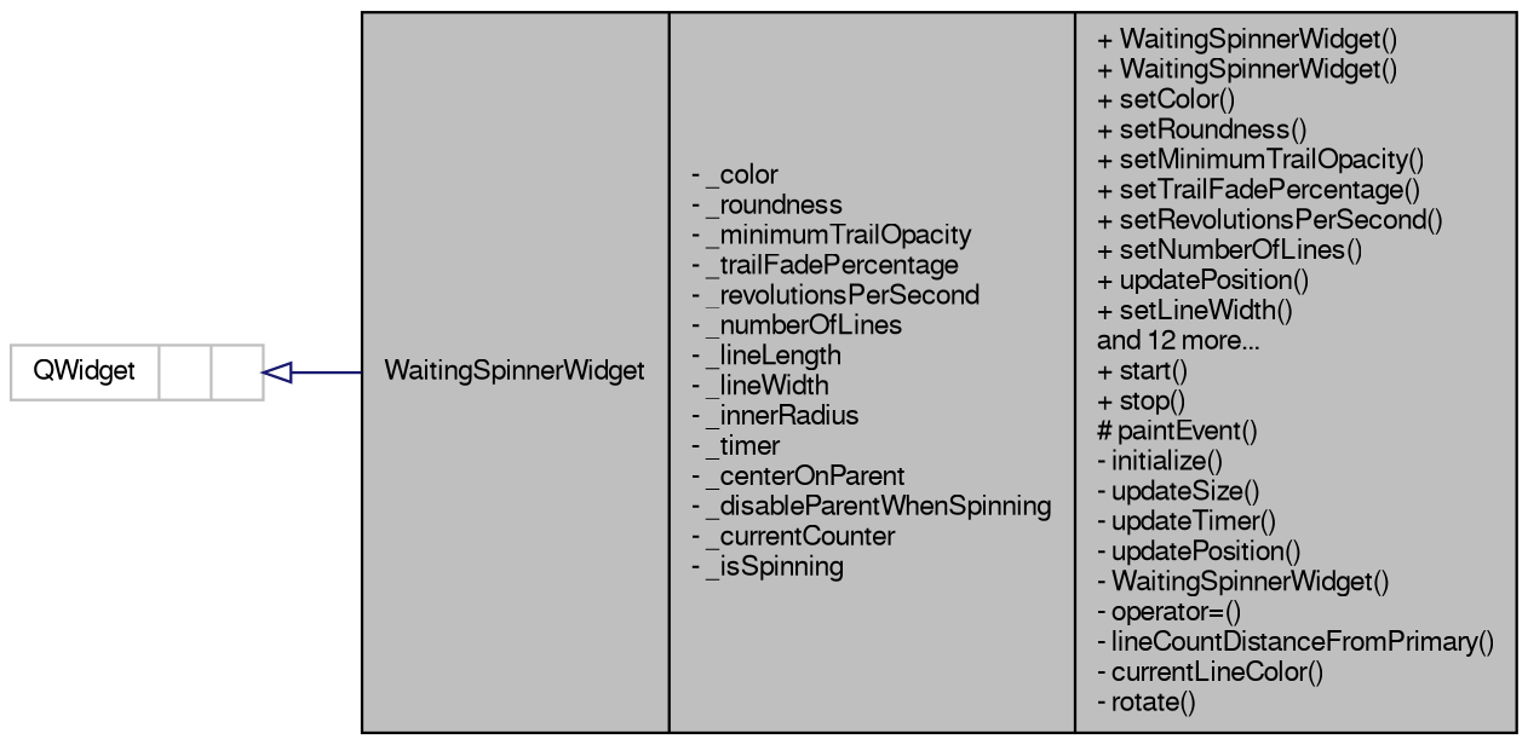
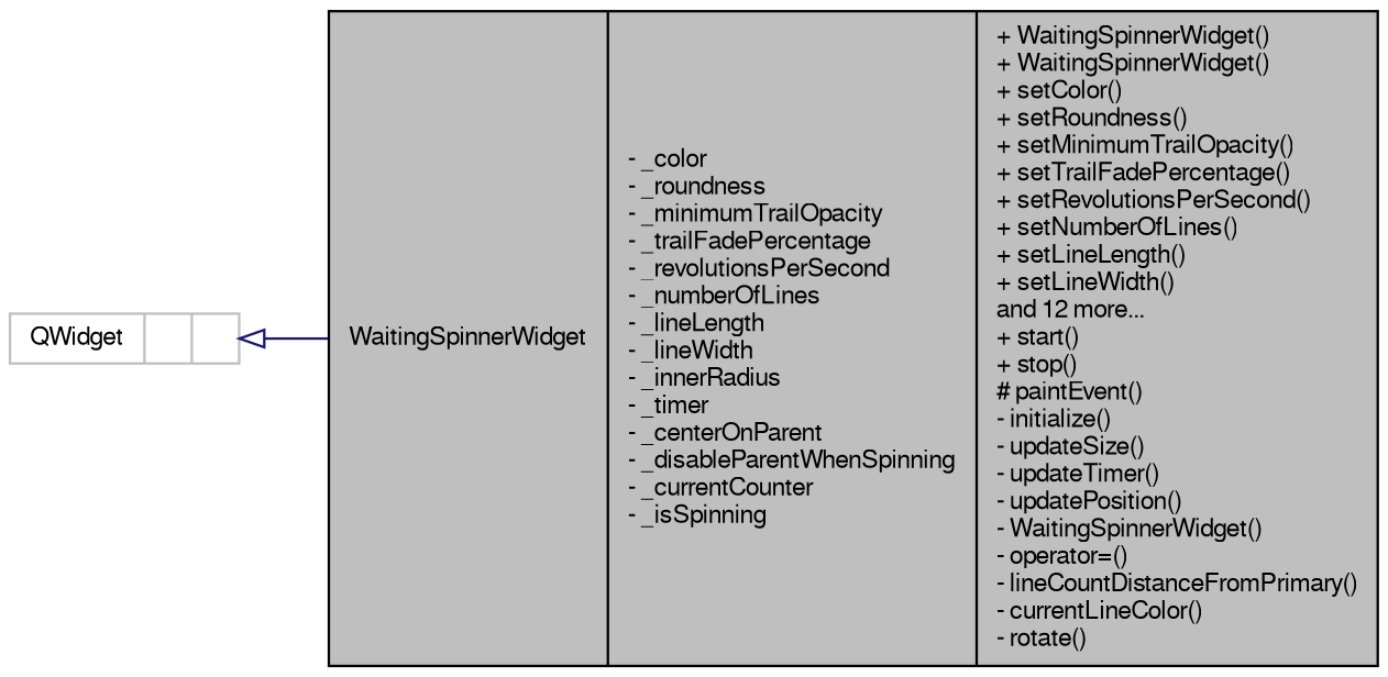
  digraph {
    rankdir=LR
    node [fontname=FreeSans fontsize=10 shape=record style=filled]
-   n1 [color=black fillcolor=grey75 fontcolor=black height=0.2 label="{WaitingSpinnerWidget\n|- _color\l- _roundness\l- _minimumTrailOpacity\l- _trailFadePercentage\l- _revolutionsPerSecond\l- _numberOfLines\l- _lineLength\l- _lineWidth\l- _innerRadius\l- _timer\l- _centerOnParent\l- _disableParentWhenSpinning\l- _currentCounter\l- _isSpinning\l|+ WaitingSpinnerWidget()\l+ WaitingSpinnerWidget()\l+ setColor()\l+ setRoundness()\l+ setMinimumTrailOpacity()\l+ setTrailFadePercentage()\l+ setRevolutionsPerSecond()\l+ setNumberOfLines()\l+ updatePosition()\l+ setLineWidth()\land 12 more...\l+ start()\l+ stop()\l# paintEvent()\l- initialize()\l- updateSize()\l- updateTimer()\l- updatePosition()\l- WaitingSpinnerWidget()\l- operator=()\l- lineCountDistanceFromPrimary()\l- currentLineColor()\l- rotate()\l}" width=0.4]
+   n1 [color=black fillcolor=grey75 fontcolor=black height=0.2 label="{WaitingSpinnerWidget\n|- _color\l- _roundness\l- _minimumTrailOpacity\l- _trailFadePercentage\l- _revolutionsPerSecond\l- _numberOfLines\l- _lineLength\l- _lineWidth\l- _innerRadius\l- _timer\l- _centerOnParent\l- _disableParentWhenSpinning\l- _currentCounter\l- _isSpinning\l|+ WaitingSpinnerWidget()\l+ WaitingSpinnerWidget()\l+ setColor()\l+ setRoundness()\l+ setMinimumTrailOpacity()\l+ setTrailFadePercentage()\l+ setRevolutionsPerSecond()\l+ setNumberOfLines()\l+ setLineLength()\l+ setLineWidth()\land 12 more...\l+ start()\l+ stop()\l# paintEvent()\l- initialize()\l- updateSize()\l- updateTimer()\l- updatePosition()\l- WaitingSpinnerWidget()\l- operator=()\l- lineCountDistanceFromPrimary()\l- currentLineColor()\l- rotate()\l}" width=0.4]
    n2 [color=grey75 fillcolor=white height=0.2 label="{QWidget\n||}" width=0.4]
    n2 -> n1 [arrowtail=onormal color=midnightblue dir=back fontname=FreeSans fontsize=10 labelfontname=FreeSans labelfontsize=10 style=solid]
  }
